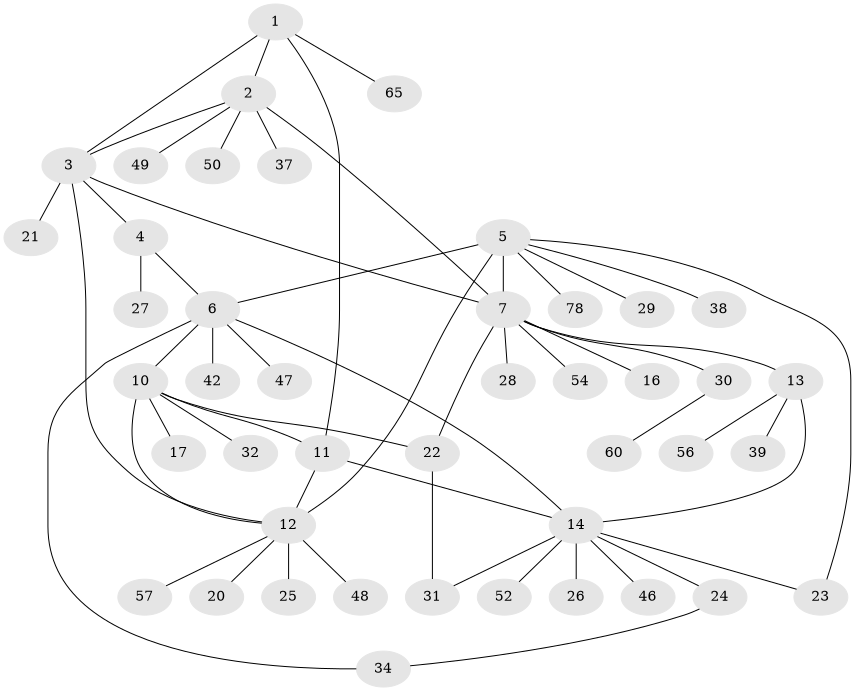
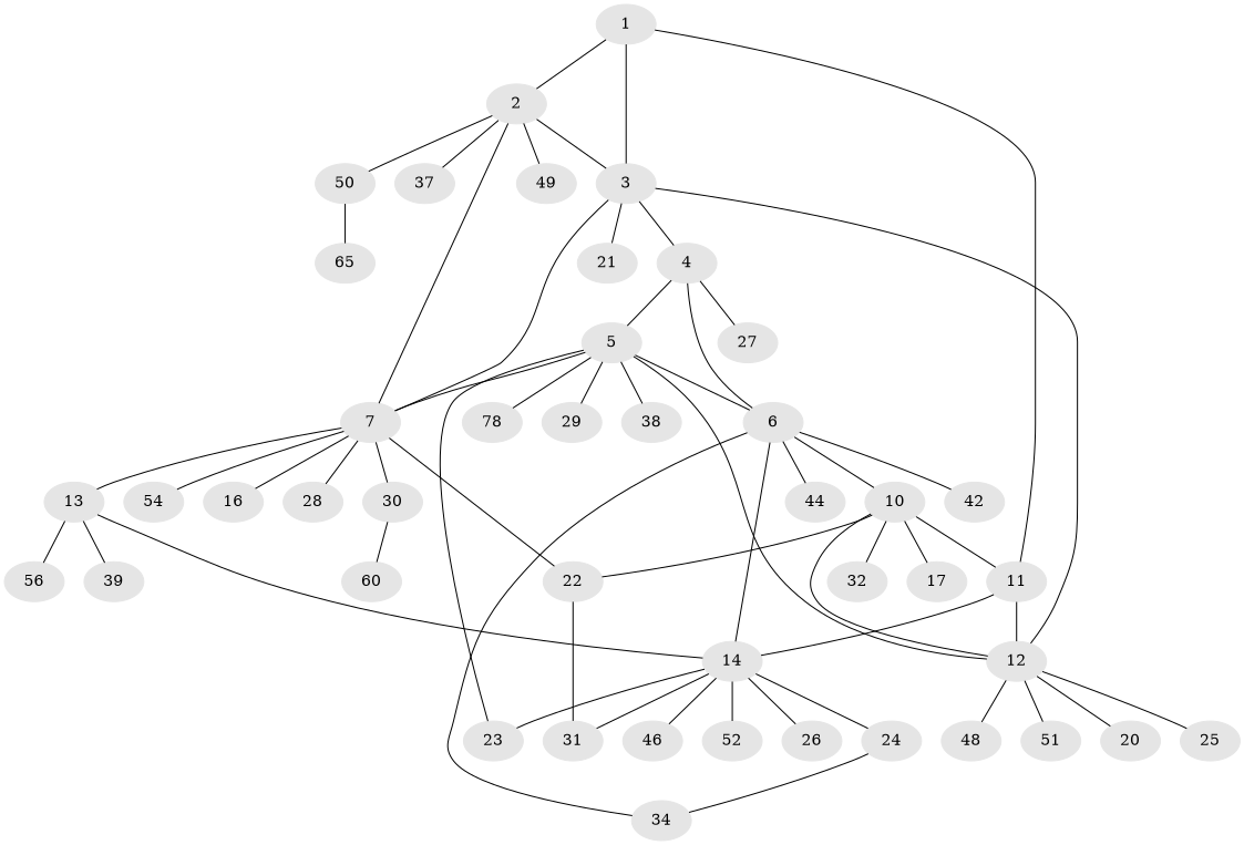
  graph {
    node [color=gray90 style=filled]
    1 [super="+55"]
    2 [super="+47"]
    3 [super="+62"]
    11 [super="+15"]
    n5 [label=65]
    7 [super="+9"]
    37
    49 [super="+63"]
    50
    4 [super="+36"]
    12 [super="+35"]
    21
    13 [super="+41"]
    16 [super="+40"]
    22
    28 [super="+52"]
    30 [super="+59"]
    54
    14 [super="+33"]
    5 [super="+8"]
    6 [super="+51"]
    27
    20
    25
    48
-   57
+   57 [label=51]
    n27 [label=78]
    23
    29
    38
    10 [super="+43"]
    34
    42
-   44 [label=47]
+   44
    17 [super="+19"]
    32
    24
    26
    31
    46
    n41 [label=52]
    39
    56
    60
    1 -- 2
    1 -- 3
    1 -- 11
-   1 -- n5
+   50 -- n5
    2 -- 3
    2 -- 7
    2 -- 37
    2 -- 49
    2 -- 50
    3 -- 7
    3 -- 4
    3 -- 12
    3 -- 21
    11 -- 12
    11 -- 14
    7 -- 13
    7 -- 16
    7 -- 22
    7 -- 28
    7 -- 30
    7 -- 54
+   4 -- 5
    4 -- 6
    4 -- 27
    12 -- 20
    12 -- 25
    12 -- 48
    12 -- 57
    13 -- 14
    13 -- 39
    13 -- 56
    22 -- 31
    30 -- 60
    14 -- 23
    14 -- 24
    14 -- 26
    14 -- 31
    14 -- 46
    14 -- n41
    5 -- 7 [weight=2]
    5 -- 12 [weight=2]
    5 -- 6
    5 -- n27
    5 -- 23
    5 -- 29
    5 -- 38
    6 -- 14
    6 -- 10
    6 -- 34
    6 -- 42
    6 -- 44
    10 -- 11
    10 -- 12
    10 -- 22
    10 -- 17
    10 -- 32
    24 -- 34
  }
